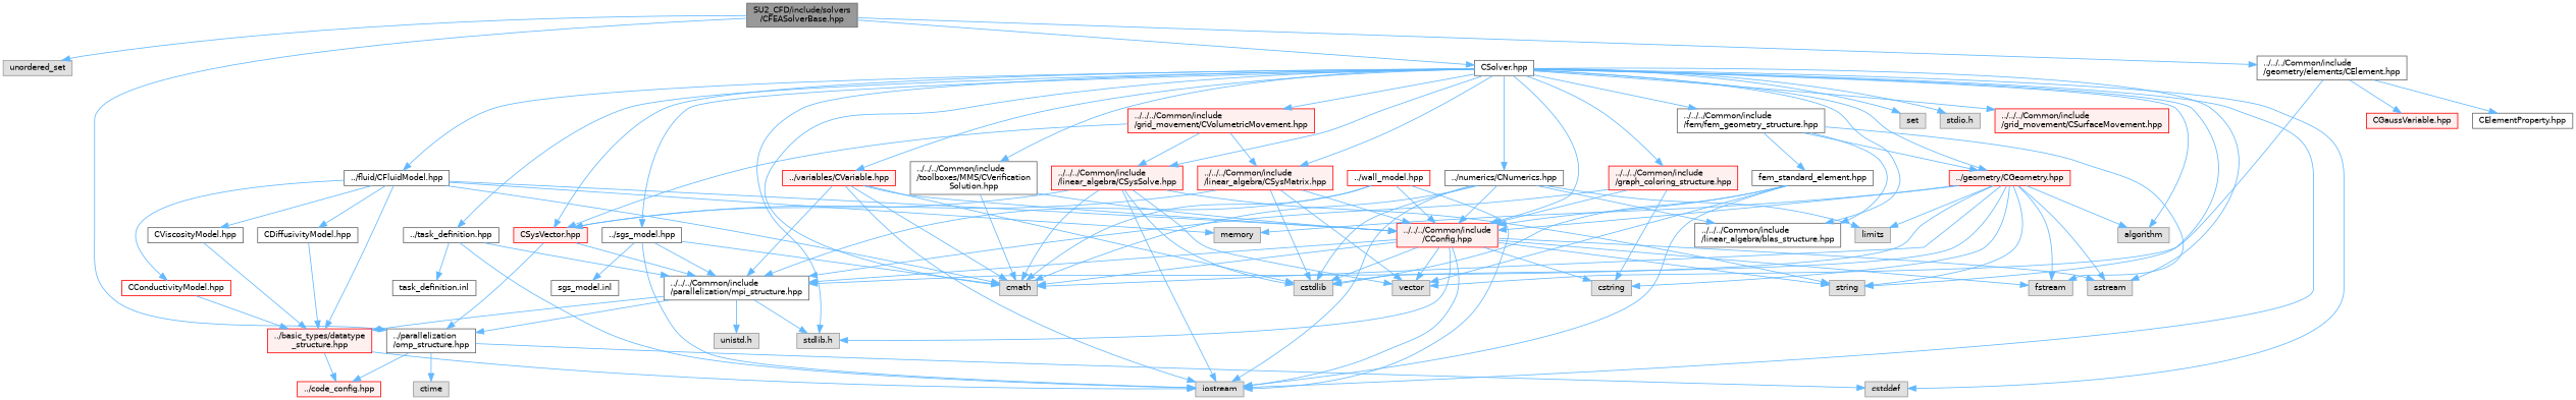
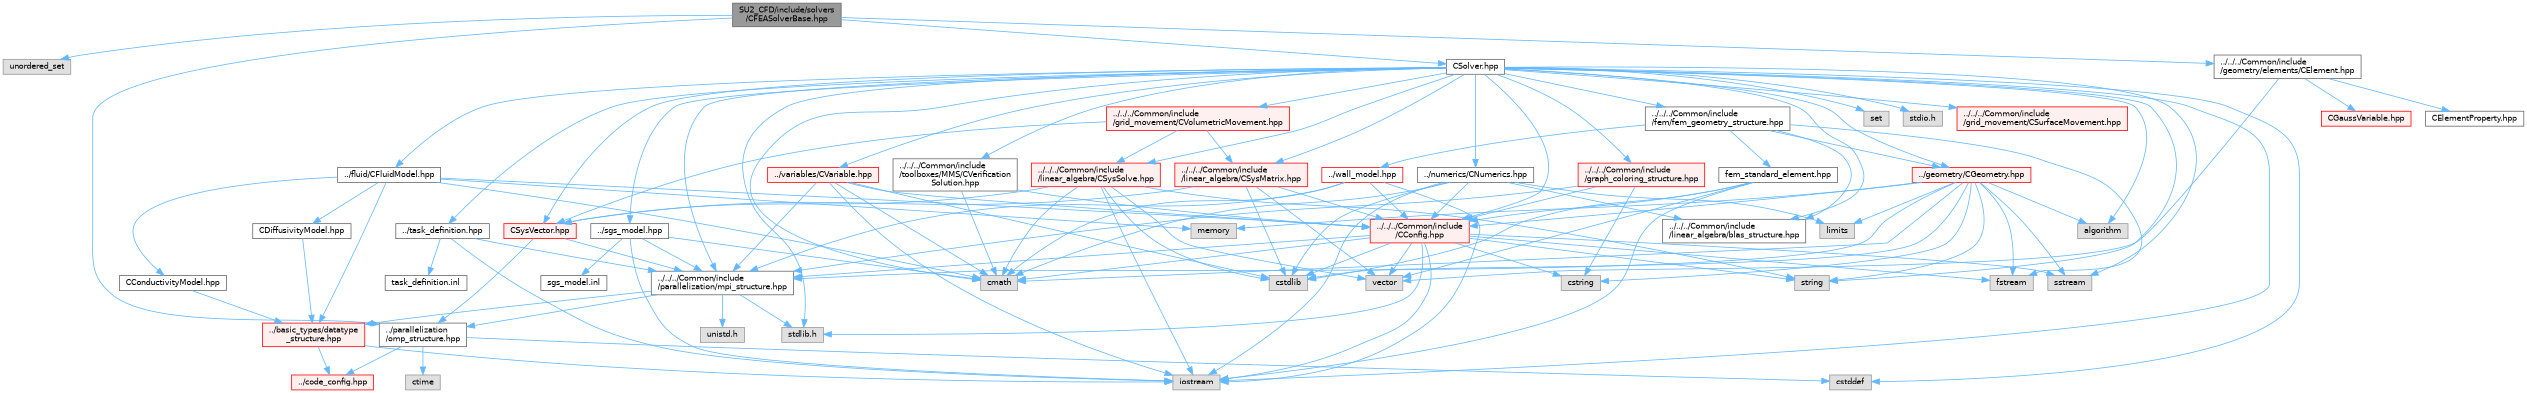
  digraph {
    node [color=grey60 fillcolor=white fontname=Helvetica fontsize=10 shape=box style=filled]
    edge [color=steelblue1 fontname=Helvetica fontsize=10 labelfontname=Helvetica labelfontsize=10 style=solid]
    n1 [color=gray40 fillcolor=grey60 fontcolor=black height=0.2 label="SU2_CFD/include/solvers\l/CFEASolverBase.hpp" width=0.4]
    n2 [fillcolor="#E0E0E0" height=0.2 label=unordered_set width=0.4]
    n3 [color=grey40 height=0.2 label="CSolver.hpp" width=0.4]
    n4 [color=grey40 height=0.2 label="../parallelization\l/omp_structure.hpp" width=0.4]
    n5 [color=grey40 height=0.2 label="../../../Common/include\l/geometry/elements/CElement.hpp" width=0.4]
    n6 [color=grey40 height=0.2 label="../../../Common/include\l/parallelization/mpi_structure.hpp" width=0.4]
    n7 [fillcolor="#E0E0E0" height=0.2 label="stdlib.h" width=0.4]
    n8 [fillcolor="#E0E0E0" height=0.2 label=iostream width=0.4]
    n9 [fillcolor="#E0E0E0" height=0.2 label=cstddef width=0.4]
    n10 [fillcolor="#E0E0E0" height=0.2 label=cmath width=0.4]
    n11 [fillcolor="#E0E0E0" height=0.2 label=string width=0.4]
    n12 [fillcolor="#E0E0E0" height=0.2 label=sstream width=0.4]
    n13 [fillcolor="#E0E0E0" height=0.2 label=algorithm width=0.4]
    n14 [fillcolor="#E0E0E0" height=0.2 label=set width=0.4]
    n15 [fillcolor="#E0E0E0" height=0.2 label="stdio.h" width=0.4]
    n16 [color=grey40 height=0.2 label="../fluid/CFluidModel.hpp" width=0.4]
    n17 [color=red fillcolor="#FFF0F0" height=0.2 label="../../../Common/include\l/CConfig.hpp" width=0.4]
    n18 [color=grey40 height=0.2 label="../task_definition.hpp" width=0.4]
    n19 [color=grey40 height=0.2 label="../numerics/CNumerics.hpp" width=0.4]
    n20 [color=grey40 height=0.2 label="../../../Common/include\l/linear_algebra/blas_structure.hpp" width=0.4]
    n21 [color=grey40 height=0.2 label="../sgs_model.hpp" width=0.4]
    n22 [color=grey40 height=0.2 label="../../../Common/include\l/fem/fem_geometry_structure.hpp" width=0.4]
    n23 [color=red fillcolor="#FFF0F0" height=0.2 label="../geometry/CGeometry.hpp" width=0.4]
    n24 [color=red fillcolor="#FFF0F0" height=0.2 label="../../../Common/include\l/linear_algebra/CSysMatrix.hpp" width=0.4]
    n25 [color=red fillcolor="#FFF0F0" height=0.2 label="CSysVector.hpp" width=0.4]
    n26 [color=red fillcolor="#FFF0F0" height=0.2 label="../../../Common/include\l/linear_algebra/CSysSolve.hpp" width=0.4]
    n27 [color=red fillcolor="#FFF0F0" height=0.2 label="../../../Common/include\l/grid_movement/CSurfaceMovement.hpp" width=0.4]
    n28 [color=red fillcolor="#FFF0F0" height=0.2 label="../../../Common/include\l/grid_movement/CVolumetricMovement.hpp" width=0.4]
    n29 [color=red fillcolor="#FFF0F0" height=0.2 label="../../../Common/include\l/graph_coloring_structure.hpp" width=0.4]
    n30 [color=grey40 height=0.2 label="../../../Common/include\l/toolboxes/MMS/CVerification\lSolution.hpp" width=0.4]
    n31 [color=red fillcolor="#FFF0F0" height=0.2 label="../variables/CVariable.hpp" width=0.4]
    n32 [color=red fillcolor="#FFF0F0" height=0.2 label="../code_config.hpp" width=0.4]
    n33 [fillcolor="#E0E0E0" height=0.2 label=ctime width=0.4]
    n34 [fillcolor="#E0E0E0" height=0.2 label=vector width=0.4]
    n35 [color=red fillcolor="#FFF0F0" height=0.2 label="CGaussVariable.hpp" width=0.4]
    n36 [color=grey40 height=0.2 label="CElementProperty.hpp" width=0.4]
    n37 [color=red fillcolor="#FFF0F0" height=0.2 label="../basic_types/datatype\l_structure.hpp" width=0.4]
    n38 [fillcolor="#E0E0E0" height=0.2 label="unistd.h" width=0.4]
    n39 [fillcolor="#E0E0E0" height=0.2 label=fstream width=0.4]
    n40 [fillcolor="#E0E0E0" height=0.2 label=memory width=0.4]
-   n41 [color=red height=0.2 label="CConductivityModel.hpp" width=0.4]
-   n42 [color=grey40 height=0.2 label="CViscosityModel.hpp" width=0.4]
+   n41 [color=grey40 height=0.2 label="CConductivityModel.hpp" width=0.4]
    n43 [color=grey40 height=0.2 label="CDiffusivityModel.hpp" width=0.4]
    n44 [fillcolor="#E0E0E0" height=0.2 label=cstdlib width=0.4]
    n45 [fillcolor="#E0E0E0" height=0.2 label=cstring width=0.4]
    n46 [color=grey40 height=0.2 label="task_definition.inl" width=0.4]
    n47 [fillcolor="#E0E0E0" height=0.2 label=limits width=0.4]
    n48 [color=grey40 height=0.2 label="sgs_model.inl" width=0.4]
    n49 [color=grey40 height=0.2 label="fem_standard_element.hpp" width=0.4]
    n50 [color=red height=0.2 label="../wall_model.hpp" width=0.4]
    n1 -> n2
    n1 -> n3
    n1 -> n4
    n1 -> n5
+   n3 -> n6
    n3 -> n7
    n3 -> n8
    n3 -> n9
    n3 -> n10
    n3 -> n11
    n3 -> n12
    n3 -> n13
    n3 -> n14
    n3 -> n15
    n3 -> n16
    n3 -> n17
    n3 -> n18
    n3 -> n19
    n3 -> n20
    n3 -> n21
    n3 -> n22
    n3 -> n23
    n3 -> n24
    n3 -> n25
    n3 -> n26
    n3 -> n27
    n3 -> n28
    n3 -> n29
    n3 -> n30
    n3 -> n31
    n4 -> n9
    n4 -> n32
    n4 -> n33
    n5 -> n34
    n5 -> n35
    n5 -> n36
    n6 -> n4
    n6 -> n7
    n6 -> n37
    n6 -> n38
    n16 -> n10
    n16 -> n17
    n16 -> n37
    n16 -> n40
    n16 -> n41
-   n16 -> n42
    n16 -> n43
    n17 -> n6
    n17 -> n7
    n17 -> n8
    n17 -> n10
    n17 -> n11
    n17 -> n12
    n17 -> n34
    n17 -> n39
    n17 -> n44
    n17 -> n45
    n18 -> n6
    n18 -> n8
    n18 -> n46
    n19 -> n8
    n19 -> n10
    n19 -> n17
    n19 -> n20
    n19 -> n44
    n19 -> n47
    n21 -> n6
    n21 -> n8
    n21 -> n10
    n21 -> n48
    n22 -> n20
    n22 -> n23
    n22 -> n39
    n22 -> n49
+   n22 -> n50
    n23 -> n6
    n23 -> n10
    n23 -> n11
    n23 -> n12
    n23 -> n13
    n23 -> n17
    n23 -> n39
    n23 -> n40
    n23 -> n44
    n23 -> n45
    n23 -> n47
    n24 -> n17
    n24 -> n25
    n24 -> n34
    n24 -> n44
    n25 -> n4
    n25 -> n6
    n26 -> n8
    n26 -> n10
    n26 -> n11
    n26 -> n25
    n26 -> n34
    n26 -> n44
    n28 -> n24
    n28 -> n25
    n28 -> n26
    n29 -> n6
    n29 -> n17
    n29 -> n45
    n30 -> n10
    n30 -> n17
    n31 -> n6
    n31 -> n8
    n31 -> n10
    n31 -> n17
    n31 -> n44
    n37 -> n8
    n37 -> n32
    n41 -> n37
-   n42 -> n37
    n43 -> n37
    n49 -> n8
    n49 -> n17
    n49 -> n34
    n49 -> n44
    n50 -> n6
    n50 -> n8
    n50 -> n10
    n50 -> n17
  }
